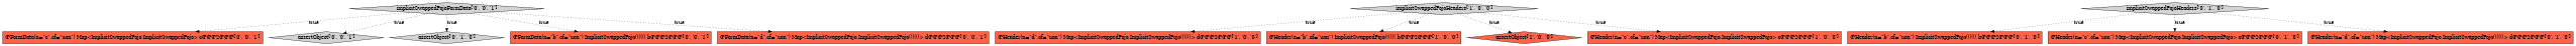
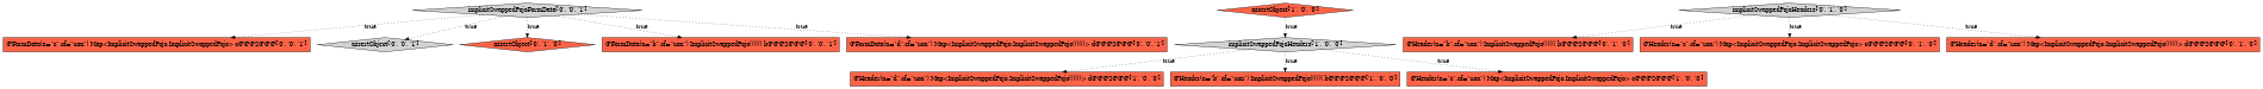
  digraph {
    node [fillcolor=tomato shape=box style=filled]
    edge [style=dotted]
    n1 [label="@FormData(n=\"c\",cf=\"uon\") Map<ImplicitSwappedPojo,ImplicitSwappedPojo> c@@@2@@@['0', '0', '1']"]
    n2 [label="@Header(n=\"d\",cf=\"uon\") Map<ImplicitSwappedPojo,ImplicitSwappedPojo((((((> d@@@2@@@['1', '0', '0']"]
    n3 [label="@Header(n=\"b\",cf=\"uon\") ImplicitSwappedPojo(((((( b@@@2@@@['1', '0', '0']"]
    n4 [fillcolor=lightgray label="assertObject['0', '0', '1']" shape=diamond]
-   n5 [fillcolor=lightgray label="assertObject['0', '1', '0']" shape=diamond]
+   n5 [label="assertObject['0', '1', '0']" shape=diamond]
    n6 [fillcolor=lightgray label="implicitSwappedPojoHeaders['1', '0', '0']" shape=diamond]
    n7 [label="assertObject['1', '0', '0']" shape=diamond]
    n8 [label="@Header(n=\"c\",cf=\"uon\") Map<ImplicitSwappedPojo,ImplicitSwappedPojo> c@@@2@@@['1', '0', '0']"]
    n9 [label="@Header(n=\"b\",cf=\"uon\") ImplicitSwappedPojo(((((( b@@@2@@@['0', '1', '0']"]
    n10 [label="@FormData(n=\"b\",cf=\"uon\") ImplicitSwappedPojo(((((( b@@@2@@@['0', '0', '1']"]
    n11 [label="@Header(n=\"c\",cf=\"uon\") Map<ImplicitSwappedPojo,ImplicitSwappedPojo> c@@@2@@@['0', '1', '0']"]
    n12 [label="@Header(n=\"d\",cf=\"uon\") Map<ImplicitSwappedPojo,ImplicitSwappedPojo((((((> d@@@2@@@['0', '1', '0']"]
    n13 [label="@FormData(n=\"d\",cf=\"uon\") Map<ImplicitSwappedPojo,ImplicitSwappedPojo((((((> d@@@2@@@['0', '0', '1']"]
    n14 [fillcolor=lightgray label="implicitSwappedPojoFormData['0', '0', '1']" shape=diamond]
    n15 [fillcolor=lightgray label="implicitSwappedPojoHeaders['0', '1', '0']" shape=diamond]
    n6 -> n2 [label=true]
    n6 -> n3 [label=true]
-   n6 -> n7 [label=true]
+   n7 -> n6 [label=true]
    n6 -> n8 [label=true]
    n14 -> n1 [label=true]
    n14 -> n4 [label=true]
    n14 -> n5 [label=true]
    n14 -> n10 [label=true]
    n14 -> n13 [label=true]
    n15 -> n9 [label=true]
    n15 -> n11 [label=true]
    n15 -> n12 [label=true]
  }
